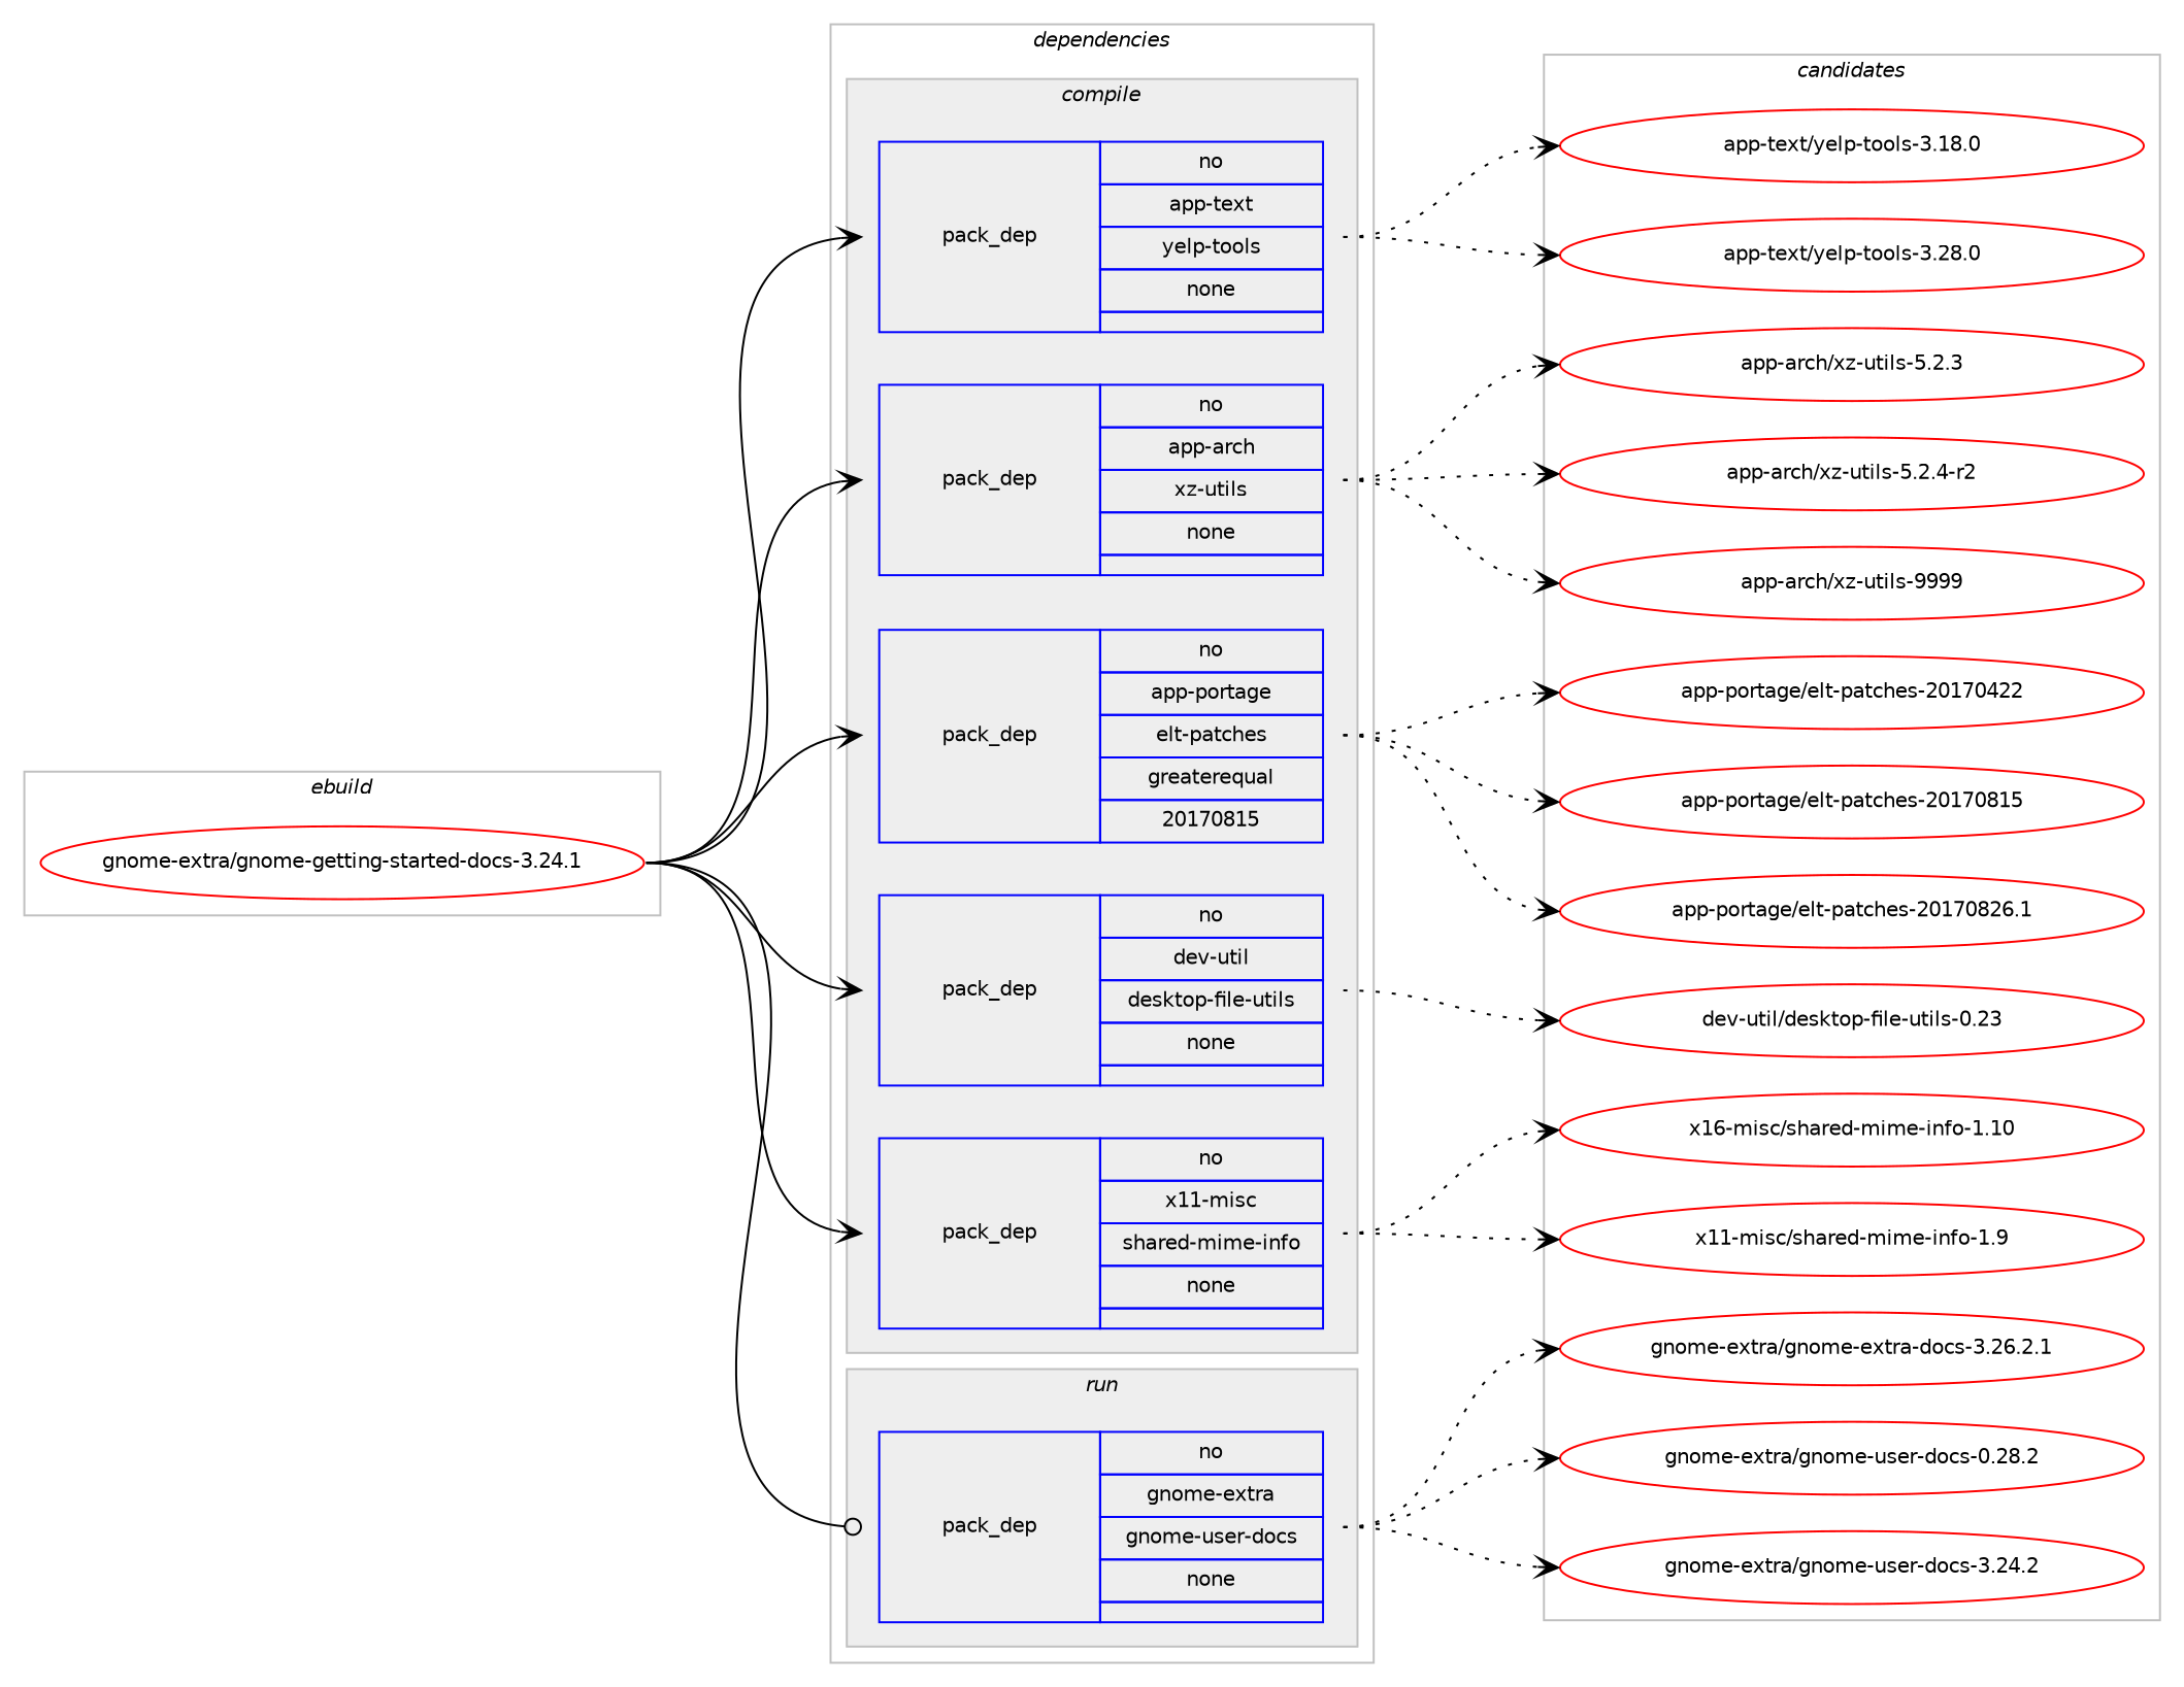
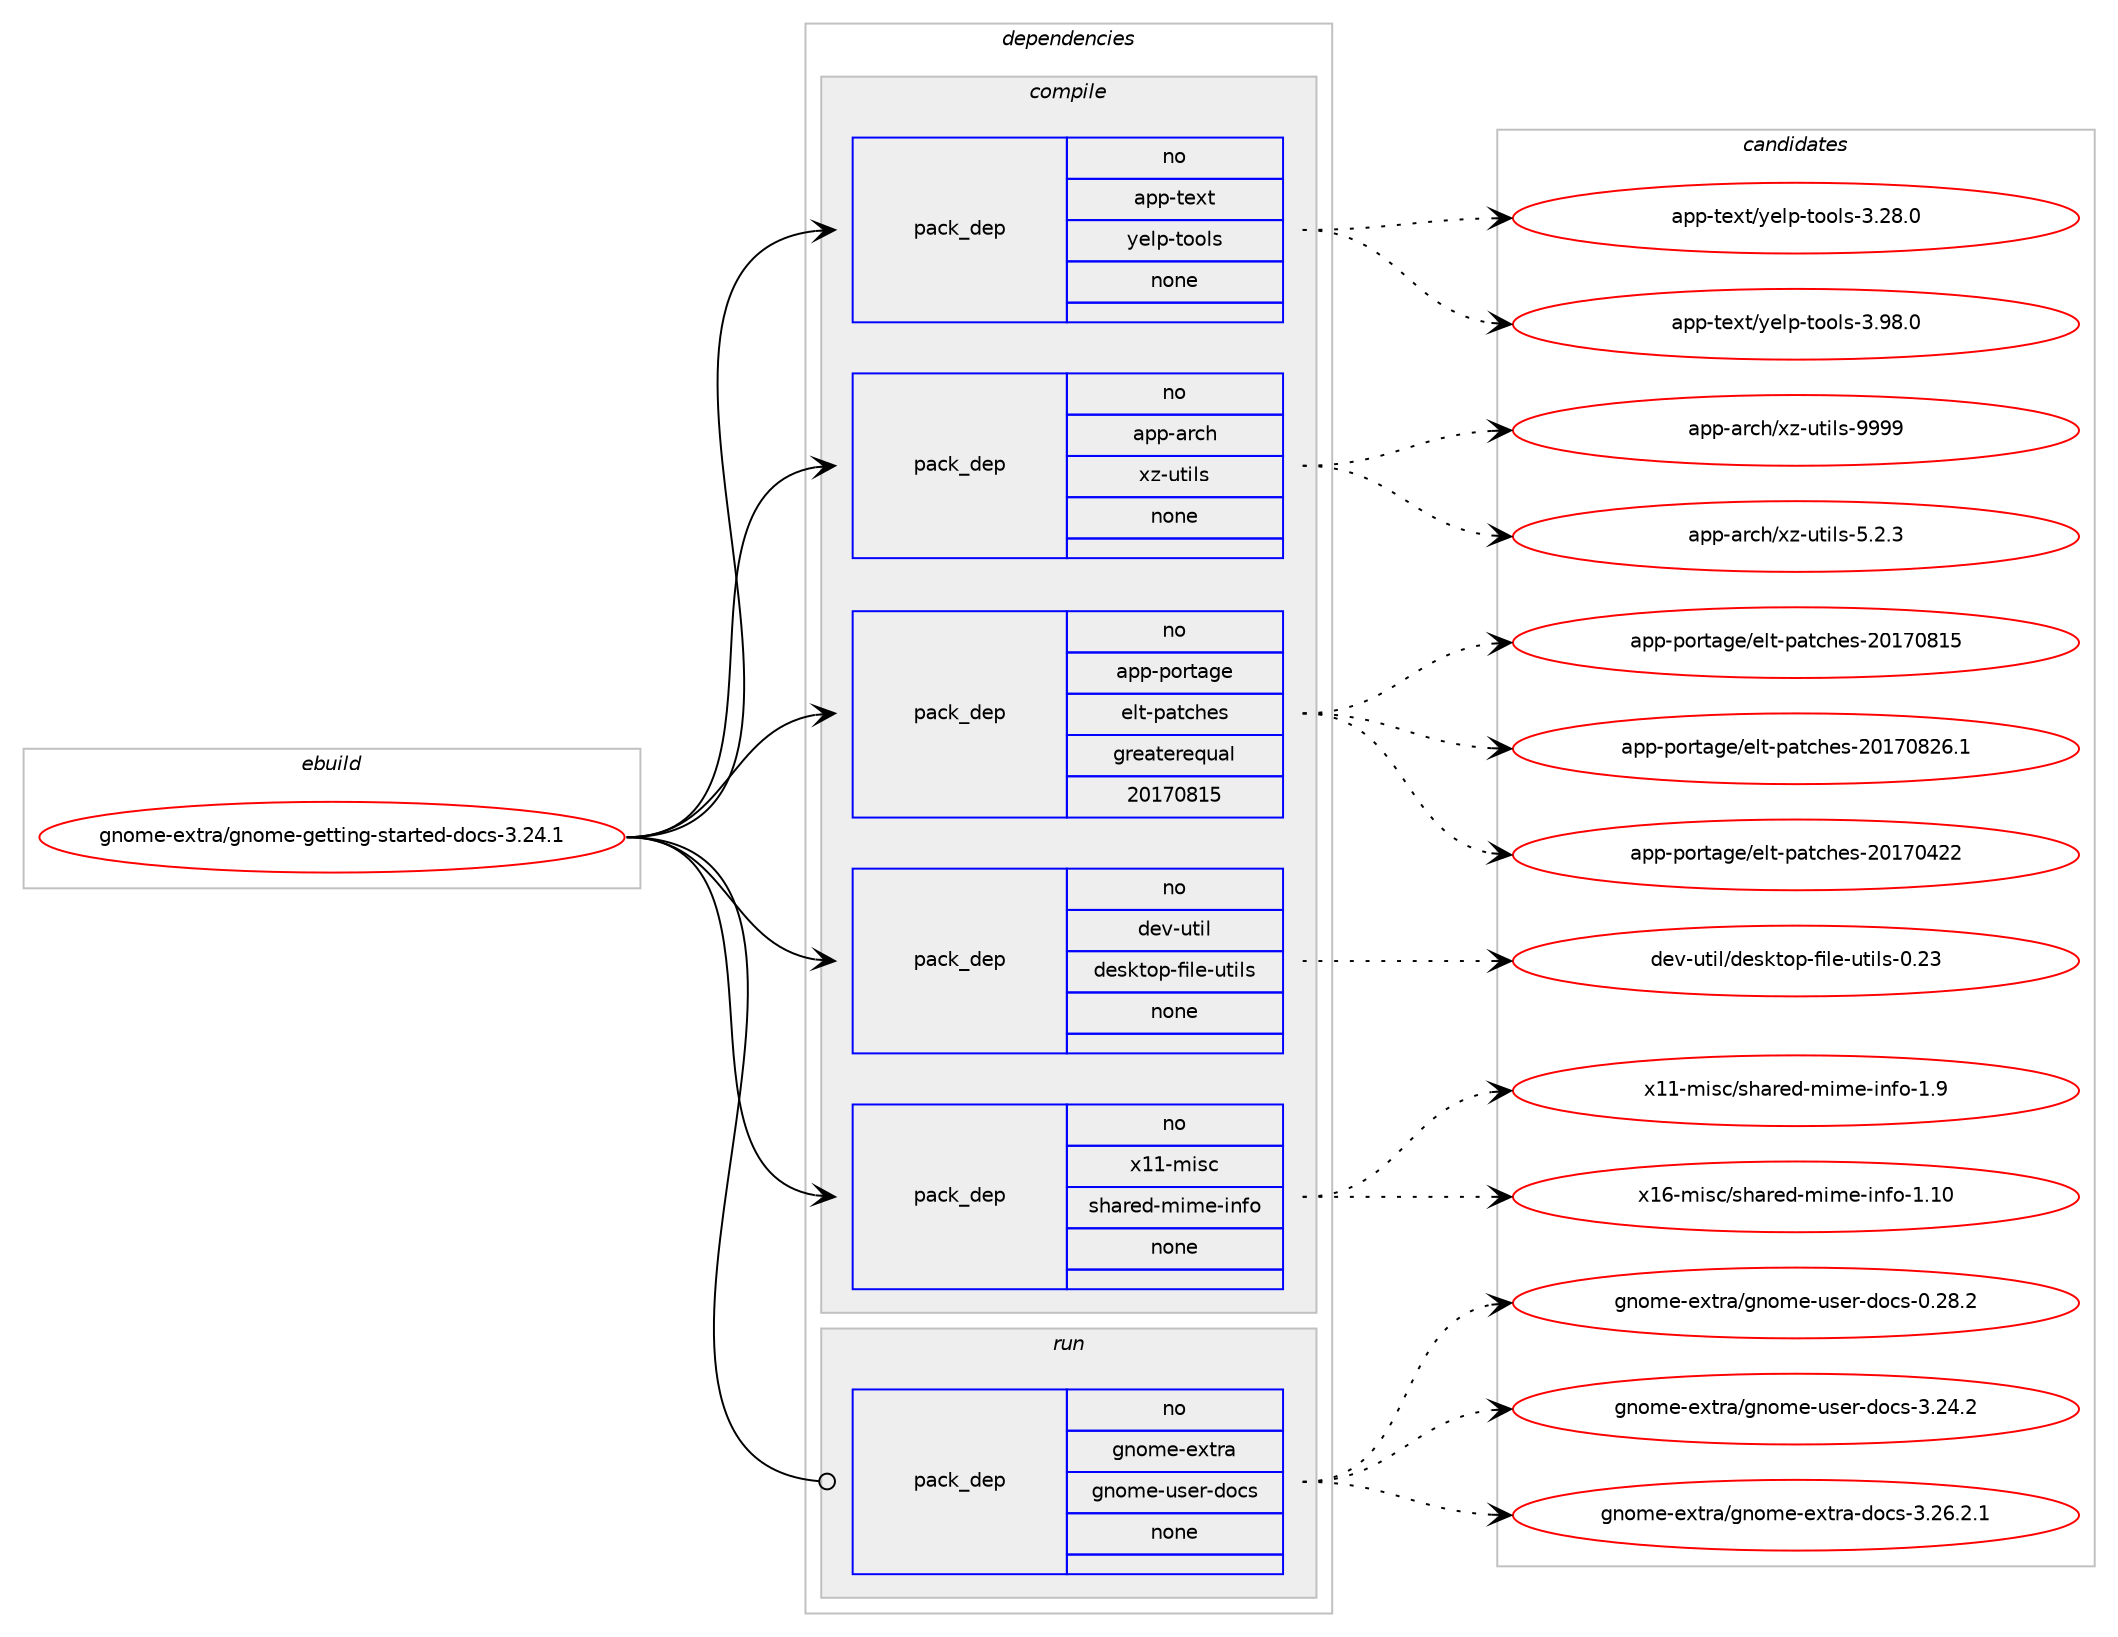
  digraph {
    compound=true
    concentrate=true
    fontname=Helvetica
    fontsize=10
    newrank=true
    rankdir=LR
    ranksep=1.5
    node [color=red fontname=Helvetica fontsize=10]
    edge [arrowhead=vee headport=w style=dotted tailport=e weight=100]
    n1 [label="gnome-extra/gnome-getting-started-docs-3.24.1" width=4]
    n2 [color=blue label=<<TABLE BORDER="0" CELLBORDER="1" CELLSPACING="0" CELLPADDING="4" WIDTH="220"><TR><TD ROWSPAN="6" CELLPADDING="30">pack_dep</TD></TR><TR><TD WIDTH="110">no</TD></TR><TR><TD>app-text</TD></TR><TR><TD>yelp-tools</TD></TR><TR><TD>none</TD></TR><TR><TD></TD></TR></TABLE>> shape=none]
    n3 [color=blue label=<<TABLE BORDER="0" CELLBORDER="1" CELLSPACING="0" CELLPADDING="4" WIDTH="220"><TR><TD ROWSPAN="6" CELLPADDING="30">pack_dep</TD></TR><TR><TD WIDTH="110">no</TD></TR><TR><TD>app-arch</TD></TR><TR><TD>xz-utils</TD></TR><TR><TD>none</TD></TR><TR><TD></TD></TR></TABLE>> shape=none]
    n4 [color=blue label=<<TABLE BORDER="0" CELLBORDER="1" CELLSPACING="0" CELLPADDING="4" WIDTH="220"><TR><TD ROWSPAN="6" CELLPADDING="30">pack_dep</TD></TR><TR><TD WIDTH="110">no</TD></TR><TR><TD>app-portage</TD></TR><TR><TD>elt-patches</TD></TR><TR><TD>greaterequal</TD></TR><TR><TD>20170815</TD></TR></TABLE>> shape=none]
    n5 [color=blue label=<<TABLE BORDER="0" CELLBORDER="1" CELLSPACING="0" CELLPADDING="4" WIDTH="220"><TR><TD ROWSPAN="6" CELLPADDING="30">pack_dep</TD></TR><TR><TD WIDTH="110">no</TD></TR><TR><TD>dev-util</TD></TR><TR><TD>desktop-file-utils</TD></TR><TR><TD>none</TD></TR><TR><TD></TD></TR></TABLE>> shape=none]
    n6 [color=blue label=<<TABLE BORDER="0" CELLBORDER="1" CELLSPACING="0" CELLPADDING="4" WIDTH="220"><TR><TD ROWSPAN="6" CELLPADDING="30">pack_dep</TD></TR><TR><TD WIDTH="110">no</TD></TR><TR><TD>x11-misc</TD></TR><TR><TD>shared-mime-info</TD></TR><TR><TD>none</TD></TR><TR><TD></TD></TR></TABLE>> shape=none]
    n7 [color=blue label=<<TABLE BORDER="0" CELLBORDER="1" CELLSPACING="0" CELLPADDING="4" WIDTH="220"><TR><TD ROWSPAN="6" CELLPADDING="30">pack_dep</TD></TR><TR><TD WIDTH="110">no</TD></TR><TR><TD>gnome-extra</TD></TR><TR><TD>gnome-user-docs</TD></TR><TR><TD>none</TD></TR><TR><TD></TD></TR></TABLE>> shape=none]
    n8 [label="app-arch/xz-utils-5.2.3" width=4]
-   n9 [label="app-arch/xz-utils-5.2.4-r2" width=4]
    n10 [label="app-arch/xz-utils-9999" width=4]
    n11 [label="app-portage/elt-patches-20170422" width=4]
    n12 [label="app-portage/elt-patches-20170815" width=4]
    n13 [label="app-portage/elt-patches-20170826.1" width=4]
-   n14 [label="app-text/yelp-tools-3.18.0" width=4]
+   n14 [label="app-text/yelp-tools-3.98.0" width=4]
    n15 [label="app-text/yelp-tools-3.28.0" width=4]
    n16 [label="dev-util/desktop-file-utils-0.23" width=4]
    n17 [label="x16-misc/shared-mime-info-1.10" width=4]
    n18 [label="x11-misc/shared-mime-info-1.9" width=4]
    n19 [label="gnome-extra/gnome-user-docs-3.24.2" width=4]
    n20 [label="gnome-extra/gnome-extra-docs-3.26.2.1" width=4]
    n21 [label="gnome-extra/gnome-user-docs-0.28.2" width=4]
    subgraph cluster_1 {
      color=gray
      label=<<i>ebuild</i>>
      rank=same
      n1
    }
    subgraph cluster_2 {
      color=gray
      label=<<i>dependencies</i>>
      subgraph cluster_3 {
        color=gray
        fillcolor="#eeeeee"
        label=<<i>compile</i>>
        style=filled
        subgraph sub_4 {
          color=gray
          fillcolor="#eeeeee"
          label=<<i>compile</i>>
          style=filled
          n2
        }
        subgraph sub_5 {
          color=gray
          fillcolor="#eeeeee"
          label=<<i>compile</i>>
          style=filled
          n3
        }
        subgraph sub_6 {
          color=gray
          fillcolor="#eeeeee"
          label=<<i>compile</i>>
          style=filled
          n4
        }
        subgraph sub_7 {
          color=gray
          fillcolor="#eeeeee"
          label=<<i>compile</i>>
          style=filled
          n5
        }
        subgraph sub_8 {
          color=gray
          fillcolor="#eeeeee"
          label=<<i>compile</i>>
          style=filled
          n6
        }
      }
      subgraph cluster_9 {
        color=gray
        fillcolor="#eeeeee"
        label=<<i>compile and run</i>>
        style=filled
      }
      subgraph cluster_10 {
        color=gray
        fillcolor="#eeeeee"
        label=<<i>run</i>>
        style=filled
        subgraph sub_11 {
          color=gray
          fillcolor="#eeeeee"
          label=<<i>run</i>>
          style=filled
          n7
        }
      }
    }
    subgraph cluster_12 {
      color=gray
      label=<<i>candidates</i>>
      rank=same
      subgraph sub_13 {
        color=black
        label=<<i>candidates</i>>
        nodesep=1
        rank=same
        n8
-       n9
        n10
      }
      subgraph sub_14 {
        color=black
        label=<<i>candidates</i>>
        nodesep=1
        rank=same
        n11
        n12
        n13
      }
      subgraph sub_15 {
        color=black
        label=<<i>candidates</i>>
        nodesep=1
        rank=same
        n14
        n15
      }
      subgraph sub_16 {
        color=black
        label=<<i>candidates</i>>
        nodesep=1
        rank=same
        n16
      }
      subgraph sub_17 {
        color=black
        label=<<i>candidates</i>>
        nodesep=1
        rank=same
        n17
        n18
      }
      subgraph sub_18 {
        color=black
        label=<<i>candidates</i>>
        nodesep=1
        rank=same
        n19
        n20
        n21
      }
    }
    n1 -> n2 [style=solid weight=20]
    n1 -> n3 [style=solid weight=20]
    n1 -> n4 [style=solid weight=20]
    n1 -> n5 [style=solid weight=20]
    n1 -> n6 [style=solid weight=20]
    n1 -> n7 [arrowhead=odot style=solid weight=20]
    n2 -> n14
    n2 -> n15
    n3 -> n8
-   n3 -> n9
    n3 -> n10
    n4 -> n11
    n4 -> n12
    n4 -> n13
    n5 -> n16
    n6 -> n17
    n6 -> n18
    n7 -> n19
    n7 -> n20
    n7 -> n21
  }
